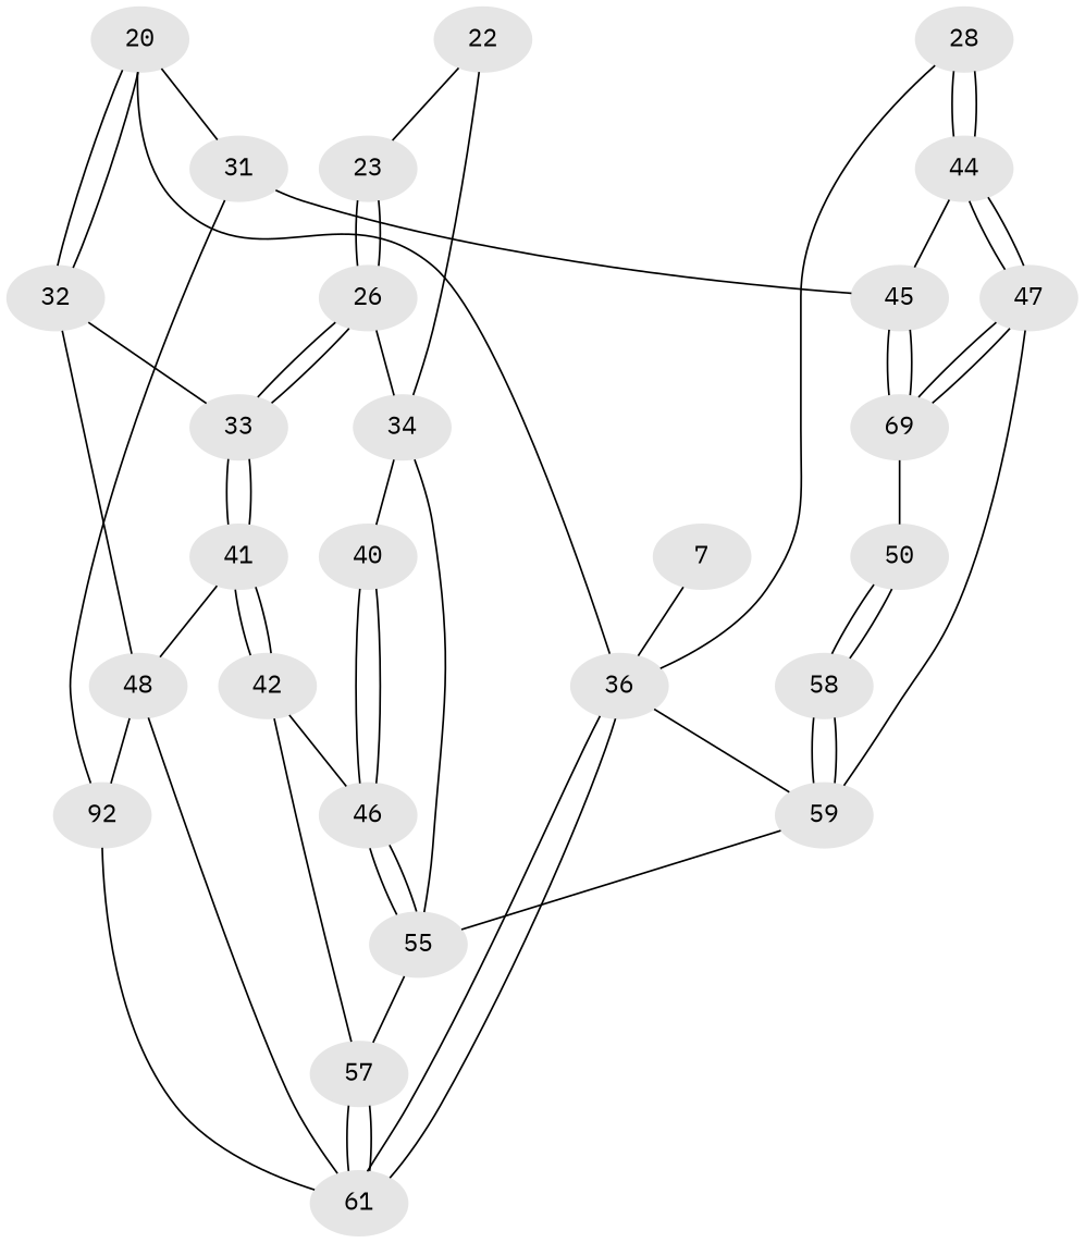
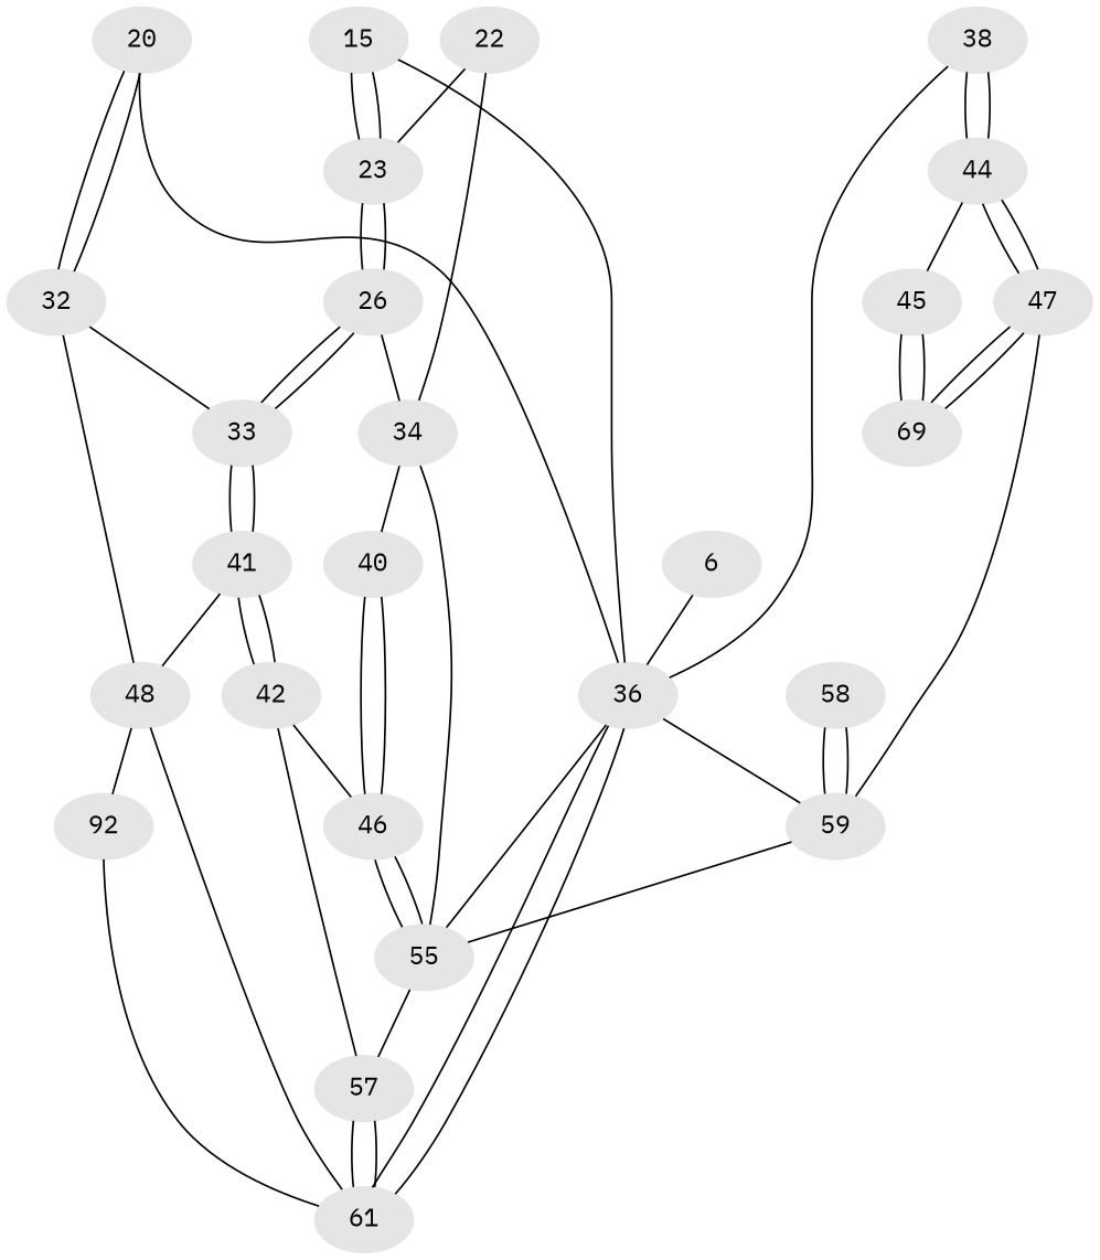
  graph {
    fontname="IBM Plex Mono"
    node [color=gray90 fontname="IBM Plex Mono" style=filled]
    edge [fontname="IBM Plex Mono"]
    36 [super="+6+4+14"]
-   7
+   7 [label=6]
    55 [super="+35"]
    59 [super="+46"]
    61 [super="+60"]
    20 [super="+19+18"]
-   31 [super="+30"]
    32
+   15
    23 [super="+21+16"]
    26
    45
    n13 [label=92 super="+38+37"]
    33
    48 [super="+39"]
    22 [super="+12+11+13"]
    34 [super="+25+27"]
    40
    41
-   28
+   28 [label=38]
    44
    47
    n23 [label=69]
    42
    n25 [label=46]
    57 [super="+56"]
-   50
    58
+   36 -- 55
    36 -- 59 [weight=2]
    36 -- 61
    36 -- 61
    7 -- 36
    55 -- 57
    59 -- 55
    20 -- 36 [weight=2]
-   20 -- 31 [weight=2]
    20 -- 32
    20 -- 32
-   31 -- 45
-   31 -- n13
    32 -- 33
    32 -- 48
+   15 -- 36
+   15 -- 23 [weight=2]
+   15 -- 23
    23 -- 26
    23 -- 26
    26 -- 33
    26 -- 33
    26 -- 34
    45 -- n23
    45 -- n23
    n13 -- 61
    33 -- 41
    33 -- 41
    48 -- 61
    48 -- n13
    22 -- 23 [weight=2]
    22 -- 34 [weight=2]
    34 -- 55
    34 -- 40 [weight=2]
    40 -- n25
    40 -- n25
    41 -- 48
    41 -- 42
    41 -- 42
    28 -- 36
    28 -- 44
    28 -- 44
    44 -- 45
    44 -- 47
    44 -- 47
    47 -- 59
    47 -- n23
    47 -- n23
-   n23 -- 50
    42 -- n25
    42 -- 57
    n25 -- 55
    n25 -- 55
    57 -- 61 [weight=2]
    57 -- 61
-   50 -- 58
-   50 -- 58
    58 -- 59 [weight=2]
    58 -- 59
  }
